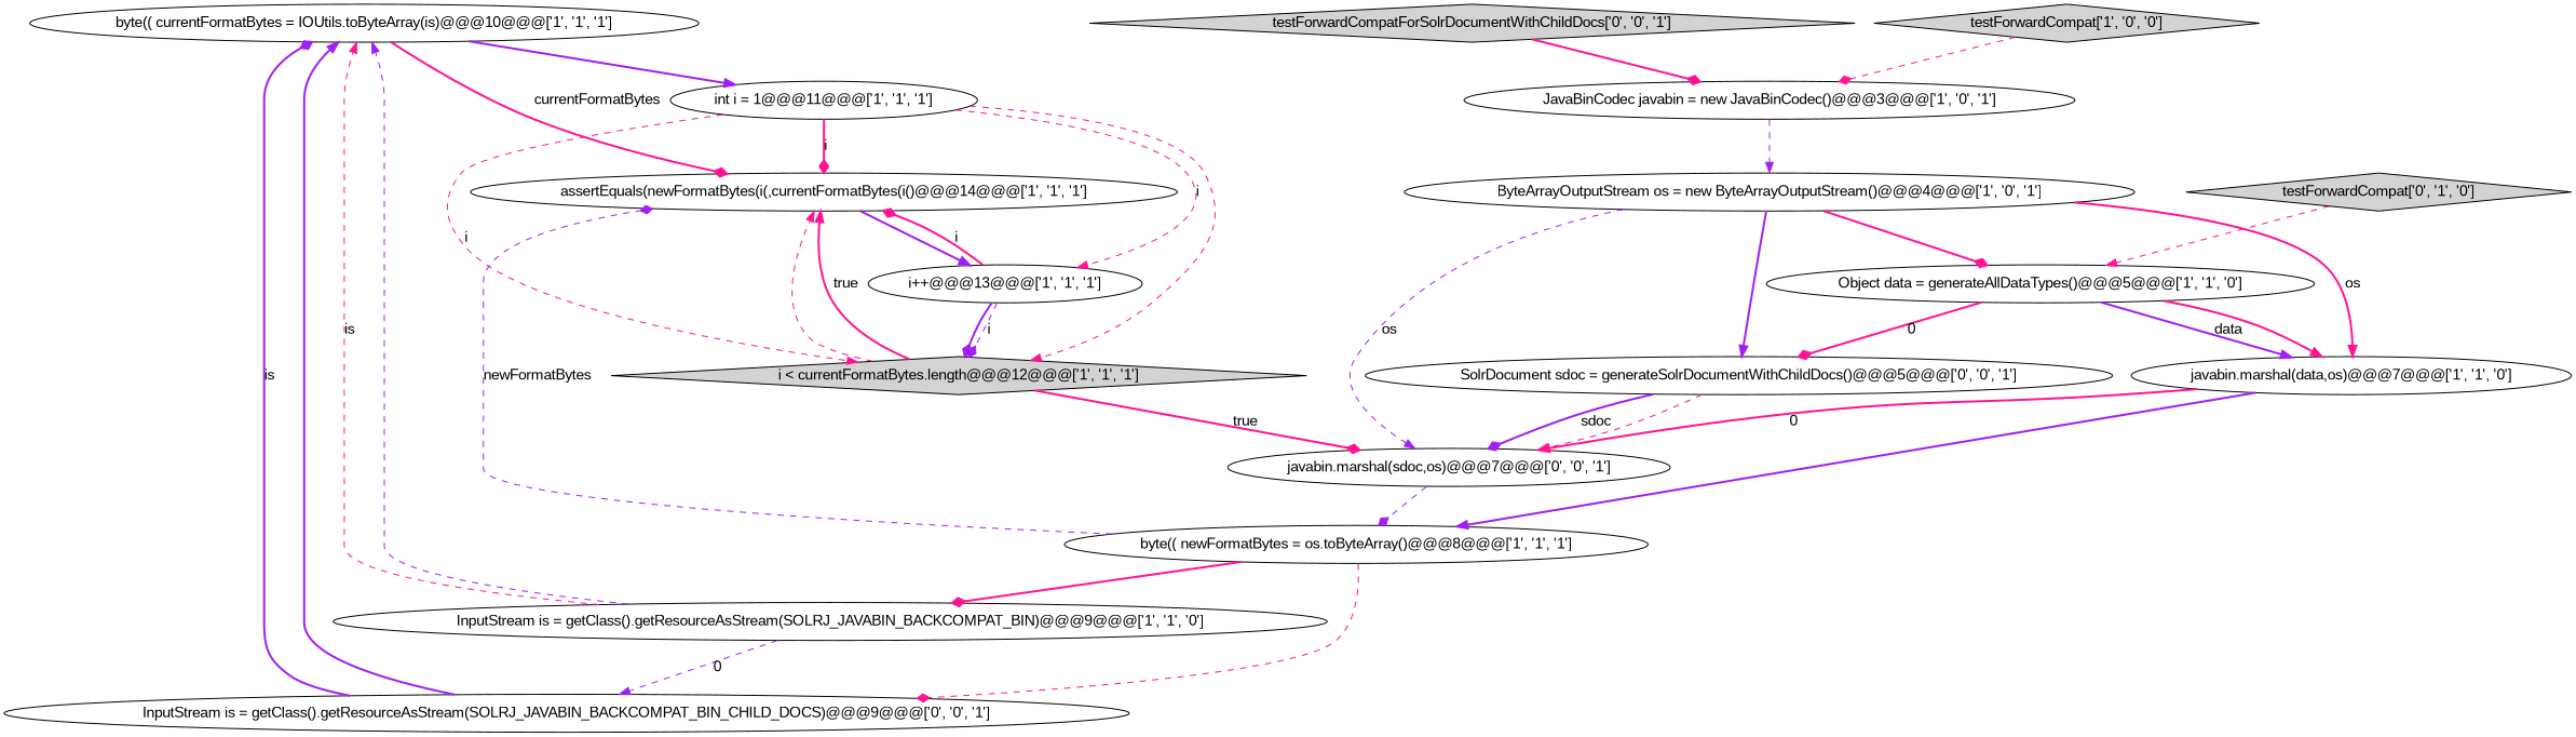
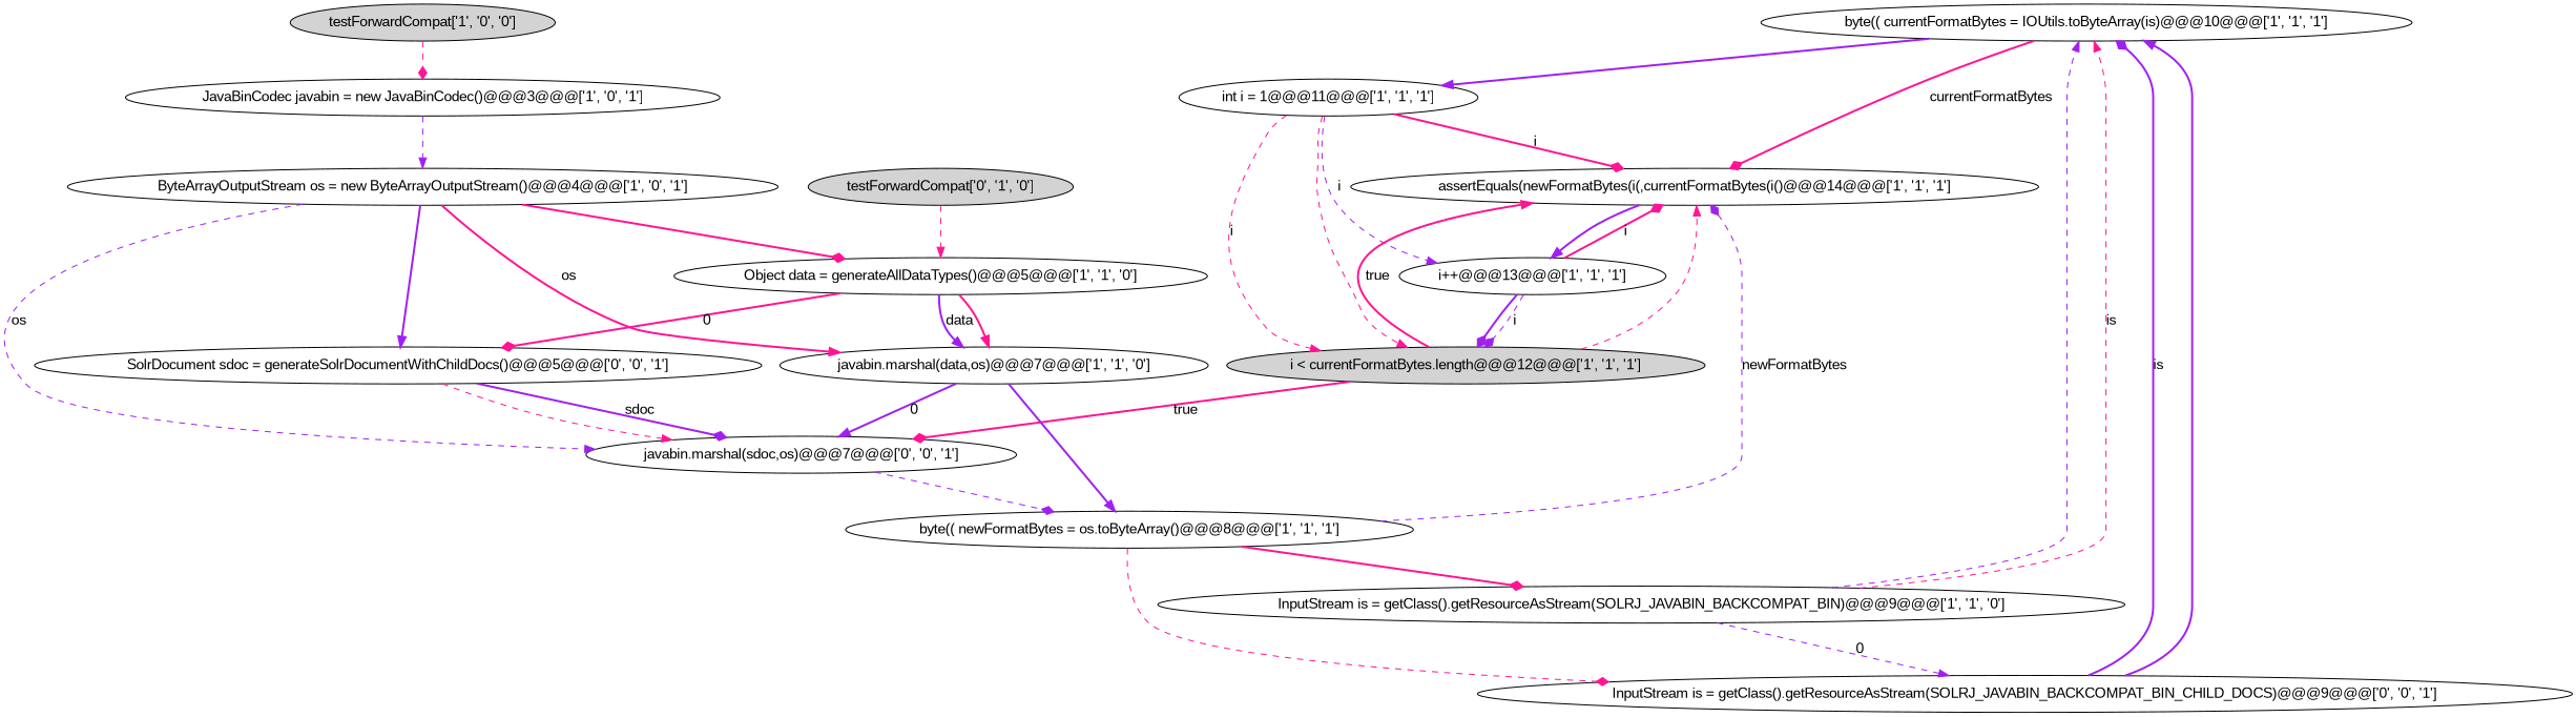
  digraph {
    fontname="Liberation Sans"
    node [fillcolor=white fontname="Liberation Sans" shape=ellipse style=filled]
    edge [arrowhead=normal color=deeppink fontname="Liberation Sans" style=bold]
    n1 [label="byte(( currentFormatBytes = IOUtils.toByteArray(is)@@@10@@@['1', '1', '1']"]
    n2 [label="int i = 1@@@11@@@['1', '1', '1']"]
    n3 [label="assertEquals(newFormatBytes(i(,currentFormatBytes(i()@@@14@@@['1', '1', '1']"]
-   n4 [fillcolor=lightgray label="i < currentFormatBytes.length@@@12@@@['1', '1', '1']" shape=diamond]
+   n4 [fillcolor=lightgray label="i < currentFormatBytes.length@@@12@@@['1', '1', '1']"]
    n5 [label="i++@@@13@@@['1', '1', '1']"]
    n6 [label="ByteArrayOutputStream os = new ByteArrayOutputStream()@@@4@@@['1', '0', '1']"]
    n7 [label="javabin.marshal(sdoc,os)@@@7@@@['0', '0', '1']"]
    n8 [label="SolrDocument sdoc = generateSolrDocumentWithChildDocs()@@@5@@@['0', '0', '1']"]
    n9 [label="javabin.marshal(data,os)@@@7@@@['1', '1', '0']"]
    n10 [label="Object data = generateAllDataTypes()@@@5@@@['1', '1', '0']"]
    n11 [label="byte(( newFormatBytes = os.toByteArray()@@@8@@@['1', '1', '1']"]
    n12 [label="InputStream is = getClass().getResourceAsStream(SOLRJ_JAVABIN_BACKCOMPAT_BIN)@@@9@@@['1', '1', '0']"]
    n13 [label="InputStream is = getClass().getResourceAsStream(SOLRJ_JAVABIN_BACKCOMPAT_BIN_CHILD_DOCS)@@@9@@@['0', '0', '1']"]
-   n14 [fillcolor=lightgray label="testForwardCompat['1', '0', '0']" shape=diamond]
+   n14 [fillcolor=lightgray label="testForwardCompat['1', '0', '0']"]
    n15 [label="JavaBinCodec javabin = new JavaBinCodec()@@@3@@@['1', '0', '1']"]
-   n16 [fillcolor=lightgray label="testForwardCompatForSolrDocumentWithChildDocs['0', '0', '1']" shape=diamond]
-   n17 [fillcolor=lightgray label="testForwardCompat['0', '1', '0']" shape=diamond]
+   n17 [fillcolor=lightgray label="testForwardCompat['0', '1', '0']"]
    n1 -> n2 [color=purple]
    n1 -> n3 [arrowhead=diamond label=currentFormatBytes]
    n2 -> n3 [arrowhead=diamond label=i]
    n2 -> n4 [label=i style=dashed]
    n2 -> n4 [style=dashed]
-   n2 -> n5 [label=i style=dashed]
+   n2 -> n5 [color=purple label=i style=dashed]
    n3 -> n5 [color=purple]
    n4 -> n3 [style=dashed]
    n4 -> n3 [label=true]
    n4 -> n7 [arrowhead=diamond label=true]
    n5 -> n3 [arrowhead=diamond label=i]
    n5 -> n4 [arrowhead=diamond color=purple]
    n5 -> n4 [arrowhead=diamond color=purple label=i style=dashed]
    n6 -> n7 [color=purple label=os style=dashed]
    n6 -> n8 [color=purple]
    n6 -> n9 [label=os]
    n6 -> n10 [arrowhead=diamond]
    n7 -> n11 [arrowhead=diamond color=purple style=dashed]
    n8 -> n7 [style=dashed]
    n8 -> n7 [arrowhead=diamond color=purple label=sdoc]
-   n9 -> n7 [label=0]
+   n9 -> n7 [color=purple label=0]
    n9 -> n11 [color=purple]
    n10 -> n8 [arrowhead=diamond label=0]
    n10 -> n9 [color=purple label=data]
    n10 -> n9
    n11 -> n3 [arrowhead=diamond color=purple label=newFormatBytes style=dashed]
    n11 -> n12 [arrowhead=diamond]
    n11 -> n13 [arrowhead=diamond style=dashed]
    n12 -> n1 [color=purple style=dashed]
    n12 -> n1 [label=is style=dashed]
    n12 -> n13 [color=purple label=0 style=dashed]
    n13 -> n1 [arrowhead=diamond color=purple label=is]
    n13 -> n1 [color=purple]
    n14 -> n15 [arrowhead=diamond style=dashed]
    n15 -> n6 [color=purple style=dashed]
-   n16 -> n15 [arrowhead=diamond]
    n17 -> n10 [style=dashed]
  }
